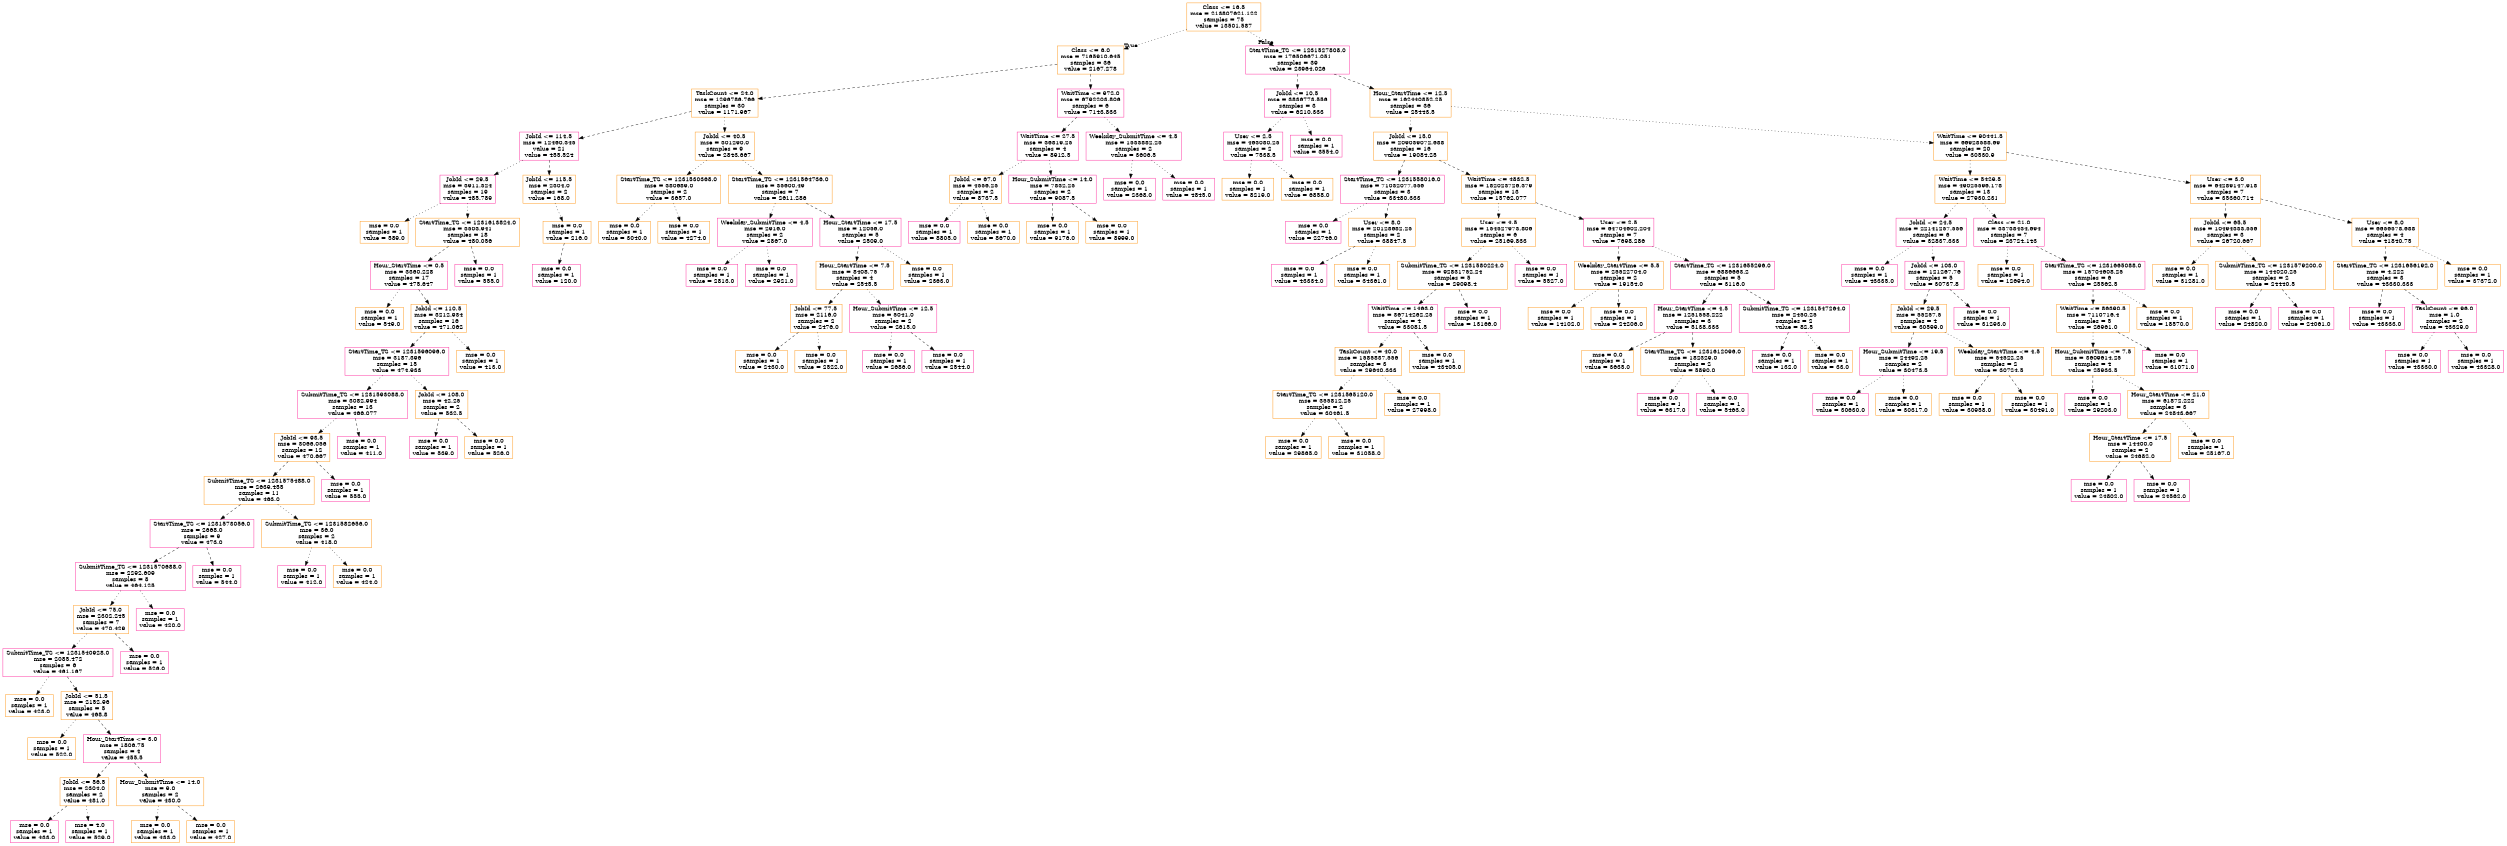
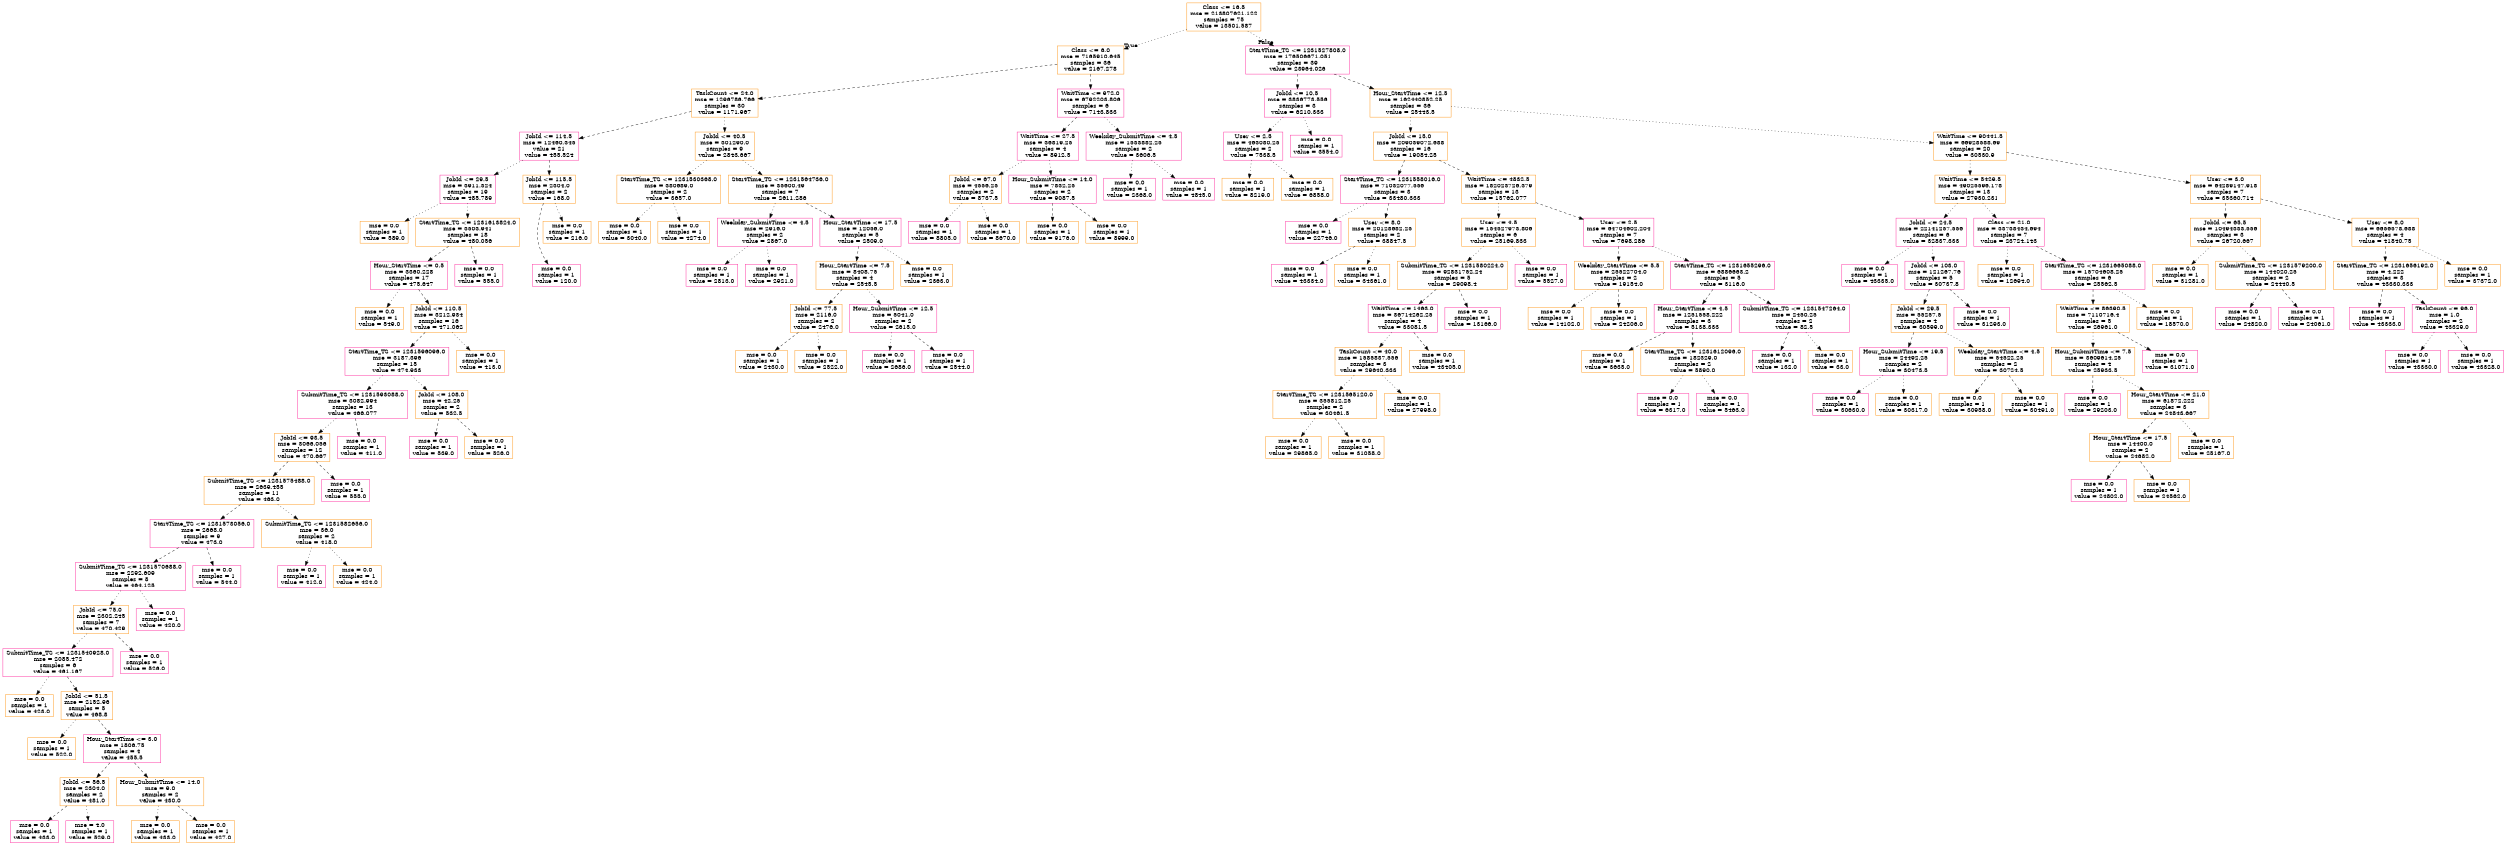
  digraph {
    node [color=darkorange shape=box]
    edge [style=dotted]
    n1 [label="Class <= 16.5\nmse = 213807621.122\nsamples = 75\nvalue = 13501.587"]
    n2 [label="Class <= 6.0\nmse = 7165910.645\nsamples = 36\nvalue = 2167.278"]
    n3 [color=deeppink label="StartTime_TS <= 1231527808.0\nmse = 176506671.051\nsamples = 39\nvalue = 23964.026"]
    n4 [label="TaskCount <= 24.0\nmse = 1296786.766\nsamples = 30\nvalue = 1171.967"]
    n5 [color=deeppink label="WaitTime <= 972.0\nmse = 6792203.806\nsamples = 6\nvalue = 7143.833"]
    n6 [color=deeppink label="JobId <= 10.5\nmse = 3836773.556\nsamples = 3\nvalue = 6210.333"]
    n7 [label="Hour_StartTime <= 12.5\nmse = 162440852.25\nsamples = 36\nvalue = 25443.5"]
    n8 [color=deeppink label="JobId <= 114.5\nmse = 12460.345\nvalue = 21\nvalue = 455.524"]
    n9 [label="JobId <= 40.5\nmse = 301290.0\nsamples = 9\nvalue = 2843.667"]
    n10 [color=deeppink label="WaitTime <= 27.5\nmse = 36819.25\nsamples = 4\nvalue = 8912.5"]
    n11 [color=deeppink label="Weekday_SubmitTime <= 4.5\nmse = 1533882.25\nsamples = 2\nvalue = 3606.5"]
    n12 [color=deeppink label="JobId <= 29.5\nmse = 3911.324\nsamples = 19\nvalue = 485.789"]
    n13 [label="JobId <= 115.5\nmse = 2304.0\nsamples = 2\nvalue = 168.0"]
    n14 [label="StartTime_TS <= 1231530368.0\nmse = 380689.0\nsamples = 2\nvalue = 3657.0"]
    n15 [label="StartTime_TS <= 1231564736.0\nmse = 35600.49\nsamples = 7\nvalue = 2611.286"]
    n16 [label="mse = 0.0\nsamples = 1\nvalue = 589.0"]
    n17 [label="StartTime_TS <= 1231613824.0\nmse = 3503.941\nsamples = 18\nvalue = 480.056"]
    n18 [color=deeppink label="mse = 0.0\nsamples = 1\nvalue = 120.0"]
    n19 [label="mse = 0.0\nsamples = 1\nvalue = 216.0"]
    n20 [color=deeppink label="Hour_StartTime <= 0.5\nmse = 3360.228\nsamples = 17\nvalue = 475.647"]
    n21 [color=deeppink label="mse = 0.0\nsamples = 1\nvalue = 555.0"]
    n22 [label="mse = 0.0\nsamples = 1\nvalue = 549.0"]
    n23 [label="JobId <= 110.5\nmse = 3212.934\nsamples = 16\nvalue = 471.062"]
    n24 [color=deeppink label="StartTime_TS <= 1231596096.0\nmse = 3187.396\nsamples = 15\nvalue = 474.933"]
    n25 [label="mse = 0.0\nsamples = 1\nvalue = 413.0"]
    n26 [color=deeppink label="SubmitTime_TS <= 1231593088.0\nmse = 3082.994\nsamples = 13\nvalue = 466.077"]
    n27 [label="JobId <= 108.0\nmse = 42.25\nsamples = 2\nvalue = 532.5"]
    n28 [label="JobId <= 93.5\nmse = 3066.056\nsamples = 12\nvalue = 470.667"]
    n29 [color=deeppink label="mse = 0.0\nsamples = 1\nvalue = 411.0"]
    n30 [color=deeppink label="mse = 0.0\nsamples = 1\nvalue = 539.0"]
    n31 [label="mse = 0.0\nsamples = 1\nvalue = 526.0"]
    n32 [label="SubmitTime_TS <= 1231575488.0\nmse = 2639.455\nsamples = 11\nvalue = 463.0"]
    n33 [color=deeppink label="mse = 0.0\nsamples = 1\nvalue = 555.0"]
    n34 [color=deeppink label="StartTime_TS <= 1231573056.0\nmse = 2668.0\nsamples = 9\nvalue = 473.0"]
    n35 [label="SubmitTime_TS <= 1231582656.0\nmse = 36.0\nsamples = 2\nvalue = 418.0"]
    n36 [color=deeppink label="SubmitTime_TS <= 1231570688.0\nmse = 2292.609\nsamples = 8\nvalue = 464.125"]
    n37 [color=deeppink label="mse = 0.0\nsamples = 1\nvalue = 544.0"]
    n38 [color=deeppink label="mse = 0.0\nsamples = 1\nvalue = 412.0"]
    n39 [label="mse = 0.0\nsamples = 1\nvalue = 424.0"]
    n40 [label="JobId <= 75.0\nmse = 2302.245\nsamples = 7\nvalue = 470.429"]
    n41 [color=deeppink label="mse = 0.0\nsamples = 1\nvalue = 420.0"]
    n42 [color=deeppink label="SubmitTime_TS <= 1231540928.0\nmse = 2085.472\nsamples = 6\nvalue = 461.167"]
    n43 [color=deeppink label="mse = 0.0\nsamples = 1\nvalue = 526.0"]
    n44 [label="mse = 0.0\nsamples = 1\nvalue = 423.0"]
    n45 [label="JobId <= 51.5\nmse = 2152.96\nsamples = 5\nvalue = 468.8"]
    n46 [label="mse = 0.0\nsamples = 1\nvalue = 522.0"]
    n47 [color=deeppink label="Hour_StartTime <= 3.0\nmse = 1806.75\nsamples = 4\nvalue = 455.5"]
    n48 [label="JobId <= 56.5\nmse = 2304.0\nsamples = 2\nvalue = 481.0"]
    n49 [label="Hour_SubmitTime <= 14.0\nmse = 9.0\nsamples = 2\nvalue = 430.0"]
    n50 [color=deeppink label="mse = 0.0\nsamples = 1\nvalue = 433.0"]
    n51 [color=deeppink label="mse = 4.0\nsamples = 1\nvalue = 529.0"]
    n52 [label="mse = 0.0\nsamples = 1\nvalue = 433.0"]
    n53 [label="mse = 0.0\nsamples = 1\nvalue = 427.0"]
    n54 [label="mse = 0.0\nsamples = 1\nvalue = 3040.0"]
    n55 [label="mse = 0.0\nsamples = 1\nvalue = 4274.0"]
    n56 [color=deeppink label="Weekday_SubmitTime <= 4.5\nmse = 2916.0\nsamples = 2\nvalue = 2867.0"]
    n57 [color=deeppink label="Hour_StartTime <= 17.5\nmse = 12056.0\nsamples = 5\nvalue = 2509.0"]
    n58 [color=deeppink label="mse = 0.0\nsamples = 1\nvalue = 2813.0"]
    n59 [color=deeppink label="mse = 0.0\nsamples = 1\nvalue = 2921.0"]
    n60 [label="Hour_StartTime <= 7.5\nmse = 8408.75\nsamples = 4\nvalue = 2545.5"]
    n61 [label="mse = 0.0\nsamples = 1\nvalue = 2363.0"]
    n62 [label="JobId <= 77.5\nmse = 2116.0\nsamples = 2\nvalue = 2476.0"]
    n63 [color=deeppink label="Hour_SubmitTime <= 12.5\nmse = 5041.0\nsamples = 2\nvalue = 2615.0"]
    n64 [label="mse = 0.0\nsamples = 1\nvalue = 2430.0"]
    n65 [label="mse = 0.0\nsamples = 1\nvalue = 2522.0"]
    n66 [color=deeppink label="mse = 0.0\nsamples = 1\nvalue = 2686.0"]
    n67 [color=deeppink label="mse = 0.0\nsamples = 1\nvalue = 2544.0"]
    n68 [label="JobId <= 67.0\nmse = 4556.25\nsamples = 2\nvalue = 8737.5"]
    n69 [color=deeppink label="Hour_SubmitTime <= 14.0\nmse = 7832.25\nsamples = 2\nvalue = 9087.5"]
    n70 [color=deeppink label="mse = 0.0\nsamples = 1\nvalue = 2368.0"]
    n71 [color=deeppink label="mse = 0.0\nsamples = 1\nvalue = 4845.0"]
    n72 [color=deeppink label="mse = 0.0\nsamples = 1\nvalue = 8805.0"]
    n73 [label="mse = 0.0\nsamples = 1\nvalue = 8670.0"]
    n74 [label="mse = 0.0\nsamples = 1\nvalue = 9176.0"]
    n75 [label="mse = 0.0\nsamples = 1\nvalue = 8999.0"]
    n76 [color=deeppink label="User <= 2.5\nmse = 463080.25\nsamples = 2\nvalue = 7538.5"]
    n77 [color=deeppink label="mse = 0.0\nsamples = 1\nvalue = 3554.0"]
    n78 [label="JobId <= 15.0\nmse = 209039072.688\nsamples = 16\nvalue = 19084.25"]
    n79 [label="WaitTime <= 90441.5\nmse = 66928588.69\nsamples = 20\nvalue = 30530.9"]
    n80 [label="mse = 0.0\nsamples = 1\nvalue = 8219.0"]
    n81 [label="mse = 0.0\nsamples = 1\nvalue = 6858.0"]
    n82 [color=deeppink label="StartTime_TS <= 1231558016.0\nmse = 71032077.556\nsamples = 3\nvalue = 33480.333"]
    n83 [label="WaitTime <= 4832.5\nmse = 182023726.379\nsamples = 13\nvalue = 15762.077"]
    n84 [label="WaitTime <= 5429.5\nmse = 49025596.178\nsamples = 13\nvalue = 27930.231"]
    n85 [label="User <= 3.0\nmse = 64289147.918\nsamples = 7\nvalue = 35360.714"]
    n86 [color=deeppink label="mse = 0.0\nsamples = 1\nvalue = 22746.0"]
    n87 [label="User <= 8.0\nmse = 20128682.25\nsamples = 2\nvalue = 38847.5"]
    n88 [label="User <= 4.5\nmse = 154527973.806\nsamples = 6\nvalue = 25169.833"]
    n89 [color=deeppink label="User <= 2.5\nmse = 64704602.204\nsamples = 7\nvalue = 7698.286"]
    n90 [color=deeppink label="mse = 0.0\nsamples = 1\nvalue = 43334.0"]
    n91 [label="mse = 0.0\nsamples = 1\nvalue = 34361.0"]
    n92 [label="SubmitTime_TS <= 1231580224.0\nmse = 92831752.24\nsamples = 5\nvalue = 29098.4"]
    n93 [color=deeppink label="mse = 0.0\nsamples = 1\nvalue = 5527.0"]
    n94 [label="Weekday_StartTime <= 5.5\nmse = 25522704.0\nsamples = 2\nvalue = 19154.0"]
    n95 [color=deeppink label="StartTime_TS <= 1231655296.0\nmse = 6886663.2\nsamples = 5\nvalue = 3116.0"]
    n96 [color=deeppink label="WaitTime <= 1463.0\nmse = 36714262.25\nsamples = 4\nvalue = 33081.5"]
    n97 [color=deeppink label="mse = 0.0\nsamples = 1\nvalue = 13166.0"]
    n98 [label="TaskCount <= 40.0\nmse = 1585837.556\nsamples = 3\nvalue = 29640.333"]
    n99 [label="mse = 0.0\nsamples = 1\nvalue = 43405.0"]
    n100 [label="StartTime_TS <= 1231565120.0\nmse = 355812.25\nsamples = 2\nvalue = 30461.5"]
    n101 [label="mse = 0.0\nsamples = 1\nvalue = 27998.0"]
    n102 [label="mse = 0.0\nsamples = 1\nvalue = 29865.0"]
    n103 [label="mse = 0.0\nsamples = 1\nvalue = 31058.0"]
    n104 [label="mse = 0.0\nsamples = 1\nvalue = 14102.0"]
    n105 [label="mse = 0.0\nsamples = 1\nvalue = 24206.0"]
    n106 [color=deeppink label="Hour_StartTime <= 4.5\nmse = 1251558.222\nsamples = 3\nvalue = 5138.333"]
    n107 [color=deeppink label="SubmitTime_TS <= 1231547264.0\nmse = 2450.25\nsamples = 2\nvalue = 82.5"]
    n108 [label="mse = 0.0\nsamples = 1\nvalue = 3635.0"]
    n109 [label="StartTime_TS <= 1231612096.0\nmse = 182329.0\nsamples = 2\nvalue = 5890.0"]
    n110 [color=deeppink label="mse = 0.0\nsamples = 1\nvalue = 132.0"]
    n111 [label="mse = 0.0\nsamples = 1\nvalue = 33.0"]
    n112 [color=deeppink label="mse = 0.0\nsamples = 1\nvalue = 6317.0"]
    n113 [color=deeppink label="mse = 0.0\nsamples = 1\nvalue = 5463.0"]
    n114 [color=deeppink label="JobId <= 24.5\nmse = 22141257.556\nsamples = 6\nvalue = 32837.333"]
    n115 [color=deeppink label="Class <= 21.0\nmse = 33738434.694\nsamples = 7\nvalue = 23724.143"]
    n116 [label="JobId <= 65.5\nmse = 10494333.556\nsamples = 3\nvalue = 26720.667"]
    n117 [label="User <= 8.0\nmse = 6656578.688\nsamples = 4\nvalue = 41840.75"]
    n118 [color=deeppink label="mse = 0.0\nsamples = 1\nvalue = 43335.0"]
    n119 [color=deeppink label="JobId <= 103.0\nmse = 121267.76\nsamples = 5\nvalue = 30737.8"]
    n120 [label="mse = 0.0\nsamples = 1\nvalue = 12694.0"]
    n121 [color=deeppink label="StartTime_TS <= 1231665088.0\nmse = 15704608.25\nsamples = 6\nvalue = 25562.5"]
    n122 [label="JobId <= 29.5\nmse = 55257.5\nsamples = 4\nvalue = 30599.0"]
    n123 [color=deeppink label="mse = 0.0\nsamples = 1\nvalue = 31293.0"]
    n124 [color=deeppink label="Hour_SubmitTime <= 19.5\nmse = 24492.25\nsamples = 2\nvalue = 30473.5"]
    n125 [label="Weekday_StartTime <= 4.5\nmse = 54522.25\nsamples = 2\nvalue = 30724.5"]
    n126 [color=deeppink label="mse = 0.0\nsamples = 1\nvalue = 30630.0"]
    n127 [label="mse = 0.0\nsamples = 1\nvalue = 30317.0"]
    n128 [label="mse = 0.0\nsamples = 1\nvalue = 30958.0"]
    n129 [label="mse = 0.0\nsamples = 1\nvalue = 30491.0"]
    n130 [label="WaitTime <= 86390.5\nmse = 7110716.4\nsamples = 5\nvalue = 26961.0"]
    n131 [label="mse = 0.0\nsamples = 1\nvalue = 18570.0"]
    n132 [label="Hour_SubmitTime <= 7.5\nmse = 3609614.25\nsamples = 4\nvalue = 25933.5"]
    n133 [color=deeppink label="mse = 0.0\nsamples = 1\nvalue = 31071.0"]
    n134 [color=deeppink label="mse = 0.0\nsamples = 1\nvalue = 29203.0"]
    n135 [label="Hour_StartTime <= 21.0\nmse = 61872.222\nsamples = 3\nvalue = 24843.667"]
    n136 [label="Hour_StartTime <= 17.5\nmse = 14400.0\nsamples = 2\nvalue = 24682.0"]
    n137 [label="mse = 0.0\nsamples = 1\nvalue = 25167.0"]
    n138 [color=deeppink label="mse = 0.0\nsamples = 1\nvalue = 24802.0"]
-   n139 [color=deeppink label="mse = 0.0\nsamples = 1\nvalue = 24562.0"]
+   n139 [label="mse = 0.0\nsamples = 1\nvalue = 24562.0"]
    n140 [label="mse = 0.0\nsamples = 1\nvalue = 31281.0"]
    n141 [label="SubmitTime_TS <= 1231579200.0\nmse = 144020.25\nsamples = 2\nvalue = 24440.5"]
    n142 [label="StartTime_TS <= 1231656192.0\nmse = 4.222\nsamples = 3\nvalue = 43330.333"]
    n143 [label="mse = 0.0\nsamples = 1\nvalue = 37372.0"]
    n144 [color=deeppink label="mse = 0.0\nsamples = 1\nvalue = 24820.0"]
    n145 [color=deeppink label="mse = 0.0\nsamples = 1\nvalue = 24061.0"]
    n146 [color=deeppink label="mse = 0.0\nsamples = 1\nvalue = 43333.0"]
    n147 [color=deeppink label="TaskCount <= 96.0\nmse = 1.0\nsamples = 2\nvalue = 43329.0"]
    n148 [color=deeppink label="mse = 0.0\nsamples = 1\nvalue = 43330.0"]
    n149 [color=deeppink label="mse = 0.0\nsamples = 1\nvalue = 43328.0"]
    n1 -> n2 [headlabel=True labelangle=45 labeldistance=2.5]
    n1 -> n3 [headlabel=False labelangle=-45 labeldistance=2.5]
    n2 -> n4 [style=dashed]
    n2 -> n5 [style=dashed]
    n3 -> n6 [style=dashed]
    n3 -> n7 [style=dashed]
    n4 -> n8 [style=dashed]
    n4 -> n9
    n5 -> n10 [style=dashed]
    n5 -> n11
    n6 -> n76
    n6 -> n77
    n7 -> n78
    n7 -> n79
    n8 -> n12
    n8 -> n13 [style=dashed]
    n9 -> n14
    n9 -> n15
    n10 -> n68
    n10 -> n69
    n11 -> n70
    n11 -> n71
    n12 -> n16
    n12 -> n17
-   n19 -> n18 [style=dashed]
+   n13 -> n18 [style=dashed]
    n13 -> n19
    n14 -> n54
    n14 -> n55
    n15 -> n56
    n15 -> n57 [style=dashed]
    n17 -> n20 [style=dashed]
    n17 -> n21 [style=dashed]
    n20 -> n22
    n20 -> n23 [style=dashed]
    n23 -> n24 [style=dashed]
    n23 -> n25
    n24 -> n26
    n24 -> n27
    n26 -> n28
    n26 -> n29 [style=dashed]
    n27 -> n30 [style=dashed]
    n27 -> n31 [style=dashed]
    n28 -> n32 [style=dashed]
    n28 -> n33 [style=dashed]
    n32 -> n34 [style=dashed]
    n32 -> n35
    n34 -> n36 [style=dashed]
    n34 -> n37 [style=dashed]
    n35 -> n38
    n35 -> n39
    n36 -> n40
    n36 -> n41
    n40 -> n42
    n40 -> n43 [style=dashed]
    n42 -> n44
    n42 -> n45 [style=dashed]
    n45 -> n46
    n45 -> n47 [style=dashed]
    n47 -> n48 [style=dashed]
    n47 -> n49 [style=dashed]
    n48 -> n50 [style=dashed]
    n48 -> n51
    n49 -> n52
    n49 -> n53 [style=dashed]
    n56 -> n58
    n56 -> n59
    n57 -> n60 [style=dashed]
    n57 -> n61
    n60 -> n62 [style=dashed]
    n60 -> n63
    n62 -> n64 [style=dashed]
    n62 -> n65
    n63 -> n66
    n63 -> n67 [style=dashed]
    n68 -> n72
    n68 -> n73
    n69 -> n74 [style=dashed]
    n69 -> n75 [style=dashed]
    n76 -> n80
    n76 -> n81
    n78 -> n82 [style=dashed]
    n78 -> n83 [style=dashed]
    n79 -> n84
    n79 -> n85 [style=dashed]
    n82 -> n86
    n82 -> n87 [style=dashed]
    n83 -> n88
    n83 -> n89 [style=dashed]
    n84 -> n114
    n84 -> n115
    n85 -> n116 [style=dashed]
    n85 -> n117 [style=dashed]
    n87 -> n90 [style=dashed]
    n87 -> n91
    n88 -> n92
    n88 -> n93
    n89 -> n94 [style=dashed]
    n89 -> n95
    n92 -> n96 [style=dashed]
    n92 -> n97 [style=dashed]
    n94 -> n104
    n94 -> n105 [style=dashed]
    n95 -> n106 [style=dashed]
    n95 -> n107 [style=dashed]
    n96 -> n98
    n96 -> n99 [style=dashed]
    n98 -> n100
    n98 -> n101
    n100 -> n102
    n100 -> n103 [style=dashed]
    n106 -> n108 [style=dashed]
    n106 -> n109 [style=dashed]
    n107 -> n110 [style=dashed]
    n107 -> n111
    n109 -> n112
    n109 -> n113
    n114 -> n118
    n114 -> n119
    n115 -> n120
    n115 -> n121 [style=dashed]
    n116 -> n140
    n116 -> n141
    n117 -> n142 [style=dashed]
    n117 -> n143
    n119 -> n122 [style=dashed]
    n119 -> n123 [style=dashed]
    n121 -> n130 [style=dashed]
    n121 -> n131
    n122 -> n124 [style=dashed]
    n122 -> n125
    n124 -> n126
    n124 -> n127
    n125 -> n128 [style=dashed]
    n125 -> n129 [style=dashed]
    n130 -> n132
    n130 -> n133 [style=dashed]
    n132 -> n134 [style=dashed]
    n132 -> n135
    n135 -> n136 [style=dashed]
    n135 -> n137
    n136 -> n138 [style=dashed]
    n136 -> n139 [style=dashed]
    n141 -> n144 [style=dashed]
    n141 -> n145 [style=dashed]
    n142 -> n146 [style=dashed]
    n142 -> n147 [style=dashed]
    n147 -> n148
    n147 -> n149 [style=dashed]
  }
